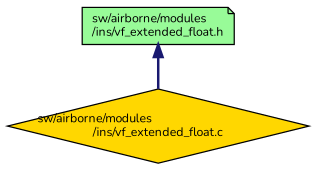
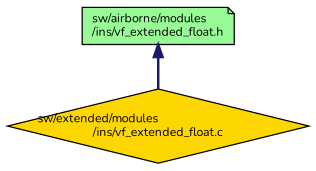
  digraph {
    fontname=Nunito
    node [color=black fontname=Nunito fontsize=10 style=filled]
    n1 [fillcolor=palegreen fontcolor=black height=0.2 label="sw/airborne/modules\l/ins/vf_extended_float.h" shape=note width=0.4]
-   n2 [fillcolor=gold height=0.2 label="sw/airborne/modules\l/ins/vf_extended_float.c" shape=diamond width=0.4]
+   n2 [fillcolor=gold height=0.2 label="sw/extended/modules\l/ins/vf_extended_float.c" shape=diamond width=0.4]
    n1 -> n2 [color=midnightblue dir=back fontname=Nunito fontsize=10 labelfontname=FreeSans labelfontsize=10 style=bold]
  }
